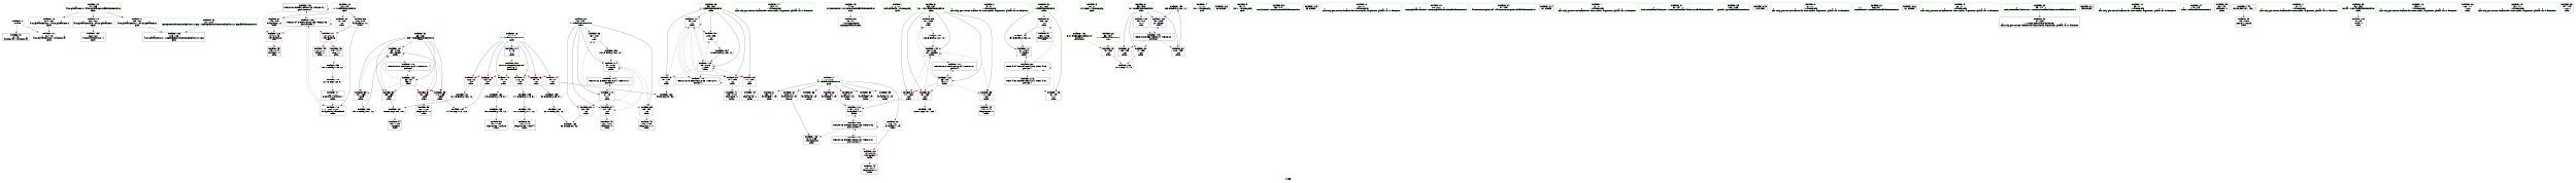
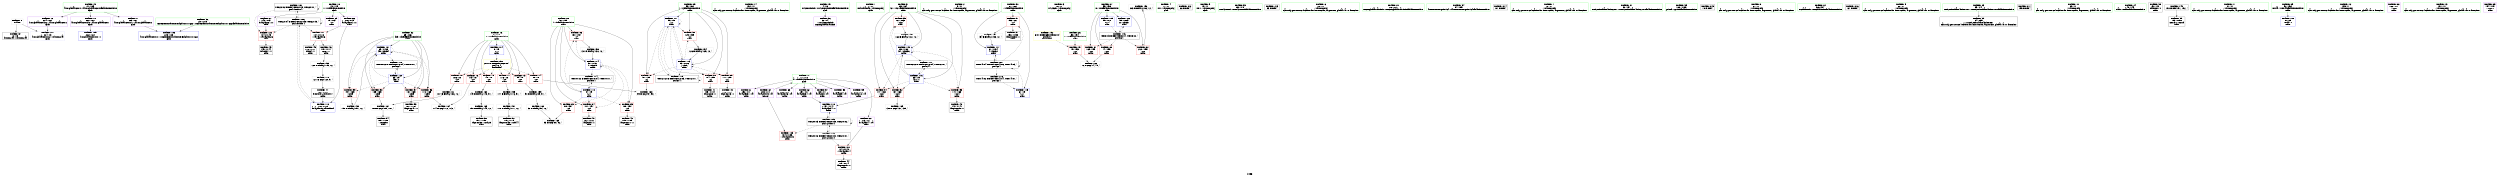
  digraph {
    label=SVFG
    node [color=black shape=record]
    edge [style=solid]
    n1 [color=grey label="{NodeID: 0\nNullPtr}"]
    n2 [label="{NodeID: 37\n2\<--3\ndummyVal\<--dummyVal\n}"]
    n3 [color=blue label="{NodeID: 107\n224\<--3\nllvm.global_ctors_2\<--dummyVal\nGlob }" style=dotted]
    n4 [label="{NodeID: 180\nMR_22V_2 = PHI(MR_22V_3, MR_22V_1, )\npts\{150000 \}\n}"]
    n5 [color=red label="{NodeID: 102\n144\<--143\n\<--arrayidx26\nmain\n}"]
    n6 [label="{NodeID: 186\nMR_22V_4 = PHI(MR_22V_5, MR_22V_3, )\npts\{150000 \}\n}"]
    n7 [label="{NodeID: 49\n145\<--144\ntobool27\<--\nmain\n}"]
    n8 [color=blue label="{NodeID: 112\n116\<--122\narrayidx16\<--frombool\nmain\n}"]
    n9 [color=red label="{NodeID: 101\n117\<--116\n\<--arrayidx16\nmain\n}"]
    n10 [label="{NodeID: 45\n118\<--117\ntobool\<--\nmain\n}"]
    n11 [label="{NodeID: 46\n119\<--117\nconv\<--\nmain\n}"]
    n12 [color=red label="{NodeID: 97\n181\<--65\n\<--i39\nmain\n}"]
    n13 [label="{NodeID: 53\n182\<--181\nidxprom47\<--\nmain\n}"]
    n14 [color=green label="{NodeID: 14\n192\<--1\n\<--dummyObj\nCan only get source location for instruction, argument, global var or function.}"]
    n15 [color=blue label="{NodeID: 111\n59\<--9\nj\<--\nmain\n}"]
    n16 [color=red label="{NodeID: 87\n97\<--59\n\<--j\nmain\n}"]
    n17 [color=red label="{NodeID: 88\n104\<--59\n\<--j\nmain\n}"]
    n18 [color=red label="{NodeID: 89\n111\<--59\n\<--j\nmain\n}"]
    n19 [color=red label="{NodeID: 90\n125\<--59\n\<--j\nmain\n}"]
    n20 [color=blue label="{NodeID: 113\n59\<--126\nj\<--inc\nmain\n}"]
    n21 [label="{NodeID: 175\nMR_12V_2 = PHI(MR_12V_3, MR_12V_1, )\npts\{60 \}\n}"]
    n22 [color=grey label="{NodeID: 168\n99 = cmp(97, 98, )\n}"]
    n23 [label="{NodeID: 41\n105\<--104\nidxprom8\<--\nmain\n}"]
    n24 [label="{NodeID: 43\n112\<--111\nidxprom13\<--\nmain\n}"]
    n25 [color=grey label="{NodeID: 154\n126 = Binary(125, 72, )\n}"]
    n26 [color=green label="{NodeID: 28\n57\<--58\ni\<--i_field_insensitive\nmain\n}"]
    n27 [color=red label="{NodeID: 83\n88\<--57\n\<--i\nmain\n}"]
    n28 [color=red label="{NodeID: 84\n101\<--57\n\<--i\nmain\n}"]
    n29 [color=red label="{NodeID: 85\n108\<--57\n\<--i\nmain\n}"]
    n30 [color=red label="{NodeID: 86\n130\<--57\n\<--i\nmain\n}"]
    n31 [color=blue label="{NodeID: 110\n57\<--9\ni\<--\nmain\n}"]
    n32 [color=blue label="{NodeID: 114\n57\<--131\ni\<--inc19\nmain\n}"]
    n33 [color=grey label="{NodeID: 169\n93 = cmp(88, 92, )\n}"]
    n34 [label="{NodeID: 40\n102\<--101\nidxprom\<--\nmain\n}"]
    n35 [label="{NodeID: 42\n109\<--108\nidxprom11\<--\nmain\n}"]
    n36 [color=grey label="{NodeID: 158\n131 = Binary(130, 72, )\n}"]
    n37 [label="{NodeID: 174\nMR_10V_2 = PHI(MR_10V_4, MR_10V_1, )\npts\{58 \}\n}"]
    n38 [color=purple label="{NodeID: 56\n32\<--4\n\<--_ZStL8__ioinit\n__cxx_global_var_init\n}"]
    n39 [color=grey label="{NodeID: 153\n120 = Binary(119, 72, )\n}"]
    n40 [color=grey label="{NodeID: 170\n121 = cmp(120, 9, )\n}"]
    n41 [label="{NodeID: 47\n122\<--121\nfrombool\<--tobool17\nmain\n}"]
    n42 [color=purple label="{NodeID: 70\n222\<--21\nllvm.global_ctors_0\<--llvm.global_ctors\nGlob }"]
    n43 [color=blue label="{NodeID: 105\n222\<--22\nllvm.global_ctors_0\<--\nGlob }"]
    n44 [color=grey label="{NodeID: 167\n188 = cmp(185, 187, )\n}"]
    n45 [label="{NodeID: 54\n189\<--188\n\<--cmp50\nmain\n}"]
    n46 [color=green label="{NodeID: 1\n7\<--1\n__dso_handle\<--dummyObj\nGlob }"]
    n47 [color=red label="{NodeID: 98\n185\<--65\n\<--i39\nmain\n}"]
    n48 [color=green label="{NodeID: 15\n4\<--6\n_ZStL8__ioinit\<--_ZStL8__ioinit_field_insensitive\nGlob }"]
    n49 [color=green label="{NodeID: 29\n59\<--60\nj\<--j_field_insensitive\nmain\n}"]
    n50 [color=purple label="{NodeID: 57\n103\<--11\narrayidx\<--a\nmain\n}"]
    n51 [color=purple label="{NodeID: 71\n223\<--21\nllvm.global_ctors_1\<--llvm.global_ctors\nGlob }"]
    n52 [color=blue label="{NodeID: 106\n223\<--23\nllvm.global_ctors_1\<--_GLOBAL__sub_I_sevenkplus_1_1.cpp\nGlob }"]
    n53 [color=green label="{NodeID: 2\n9\<--1\n\<--dummyObj\nCan only get source location for instruction, argument, global var or function.}"]
    n54 [color=red label="{NodeID: 99\n197\<--65\n\<--i39\nmain\n}"]
    n55 [color=grey label="{NodeID: 152\n198 = Binary(197, 72, )\n}"]
    n56 [color=blue label="{NodeID: 121\n65\<--198\ni39\<--inc54\nmain\n}"]
    n57 [color=red label="{NodeID: 96\n172\<--65\n\<--i39\nmain\n}"]
    n58 [label="{NodeID: 178\nMR_18V_2 = PHI(MR_18V_4, MR_18V_1, )\npts\{66 \}\n}"]
    n59 [color=green label="{NodeID: 16\n8\<--10\nn\<--n_field_insensitive\nGlob }"]
    n60 [color=red label="{NodeID: 73\n89\<--8\n\<--n\nmain\n}"]
    n61 [color=red label="{NodeID: 74\n98\<--8\n\<--n\nmain\n}"]
    n62 [color=red label="{NodeID: 75\n148\<--8\n\<--n\nmain\n}"]
    n63 [color=red label="{NodeID: 76\n173\<--8\n\<--n\nmain\n}"]
    n64 [color=red label="{NodeID: 77\n176\<--8\n\<--n\nmain\n}"]
    n65 [color=red label="{NodeID: 78\n186\<--8\n\<--n\nmain\n}"]
    n66 [color=blue label="{NodeID: 104\n8\<--9\nn\<--\nGlob }"]
    n67 [color=grey label="{NodeID: 159\n90 = Binary(89, 91, )\n}"]
    n68 [color=grey label="{NodeID: 160\n149 = Binary(148, 91, )\n}"]
    n69 [color=grey label="{NodeID: 164\n174 = cmp(172, 173, )\n}"]
    n70 [color=grey label="{NodeID: 155\n177 = Binary(176, 91, )\n}"]
    n71 [color=grey label="{NodeID: 161\n187 = Binary(186, 72, )\n}"]
    n72 [color=yellow label="{NodeID: 190\n2V_1 = ENCHI(MR_2V_0)\npts\{10 \}\nFun[main]}" style=double]
    n73 [color=grey label="{NodeID: 162\n92 = Binary(90, 72, )\n}"]
    n74 [color=grey label="{NodeID: 163\n150 = Binary(149, 72, )\n}"]
    n75 [color=grey label="{NodeID: 151\n178 = Binary(177, 72, )\n}"]
    n76 [color=green label="{NodeID: 30\n61\<--62\nl\<--l_field_insensitive\nmain\n}"]
    n77 [color=red label="{NodeID: 91\n153\<--61\n\<--l\nmain\n}"]
    n78 [color=blue label="{NodeID: 115\n61\<--9\nl\<--\nmain\n}"]
    n79 [color=blue label="{NodeID: 117\n61\<--154\nl\<--inc32\nmain\n}"]
    n80 [color=grey label="{NodeID: 157\n154 = Binary(153, 72, )\n}"]
    n81 [label="{NodeID: 51\n156\<--153\nidxprom33\<--\nmain\n}"]
    n82 [label="{NodeID: 187\nMR_14V_4 = PHI(MR_14V_6, MR_14V_3, )\npts\{62 \}\n}"]
    n83 [label="{NodeID: 176\nMR_14V_2 = PHI(MR_14V_4, MR_14V_1, )\npts\{62 \}\n}"]
    n84 [label="{NodeID: 44\n115\<--114\nidxprom15\<--\nmain\n}"]
    n85 [color=purple label="{NodeID: 58\n106\<--11\narrayidx9\<--a\nmain\n}"]
    n86 [label="{NodeID: 52\n179\<--178\nidxprom45\<--sub44\nmain\n}"]
    n87 [color=purple label="{NodeID: 72\n224\<--21\nllvm.global_ctors_2\<--llvm.global_ctors\nGlob }"]
    n88 [color=green label="{NodeID: 3\n16\<--1\n_ZSt3cin\<--dummyObj\nGlob }"]
    n89 [color=red label="{NodeID: 100\n114\<--113\n\<--arrayidx14\nmain\n}"]
    n90 [color=green label="{NodeID: 17\n11\<--12\na\<--a_field_insensitive\nGlob }"]
    n91 [color=purple label="{NodeID: 59\n110\<--11\narrayidx12\<--a\nmain\n}"]
    n92 [color=purple label="{NodeID: 60\n113\<--11\narrayidx14\<--a\nmain\n}"]
    n93 [color=purple label="{NodeID: 61\n152\<--11\narrayidx31\<--a\nmain\n}"]
    n94 [color=purple label="{NodeID: 62\n157\<--11\narrayidx34\<--a\nmain\n}"]
    n95 [color=purple label="{NodeID: 63\n180\<--11\narrayidx46\<--a\nmain\n}"]
    n96 [color=purple label="{NodeID: 64\n183\<--11\narrayidx48\<--a\ntobool\n}"]
    n97 [color=blue label="{NodeID: 118\n157\<--147\narrayidx34\<--\nmain\n}"]
    n98 [color=red label="{NodeID: 103\n184\<--183\n\<--arrayidx48\nmain\n}"]
    n99 [label="{NodeID: 189\nMR_20V_3 = PHI(MR_20V_5, MR_20V_2, )\npts\{120000 \}\n}"]
    n100 [color=green label="{NodeID: 31\n63\<--64\ni21\<--i21_field_insensitive\nmain\n}"]
    n101 [color=red label="{NodeID: 92\n137\<--63\n\<--i21\nmain\n}"]
    n102 [color=red label="{NodeID: 93\n141\<--63\n\<--i21\nmain\n}"]
    n103 [color=red label="{NodeID: 94\n147\<--63\n\<--i21\nmain\n}"]
    n104 [color=red label="{NodeID: 95\n161\<--63\n\<--i21\nmain\n}"]
    n105 [color=blue label="{NodeID: 116\n63\<--9\ni21\<--\nmain\n}"]
    n106 [color=blue label="{NodeID: 119\n63\<--162\ni21\<--inc36\nmain\n}"]
    n107 [color=grey label="{NodeID: 165\n138 = cmp(137, 139, )\n}"]
    n108 [label="{NodeID: 48\n142\<--141\nidxprom25\<--\nmain\n}"]
    n109 [color=grey label="{NodeID: 150\n162 = Binary(161, 72, )\n}"]
    n110 [label="{NodeID: 177\nMR_16V_2 = PHI(MR_16V_4, MR_16V_1, )\npts\{64 \}\n}"]
    n111 [color=grey label="{NodeID: 156\n203 = Binary(202, 72, )\n}"]
    n112 [color=blue label="{NodeID: 122\n55\<--203\n__\<--inc57\nmain\n}"]
    n113 [label="{NodeID: 173\nMR_8V_3 = PHI(MR_8V_4, MR_8V_2, )\npts\{56 \}\n}"]
    n114 [color=red label="{NodeID: 80\n74\<--55\n\<--__\nmain\n}"]
    n115 [color=red label="{NodeID: 81\n165\<--55\n\<--__\nmain\n}"]
    n116 [color=red label="{NodeID: 82\n202\<--55\n\<--__\nmain\n}"]
    n117 [color=green label="{NodeID: 4\n17\<--1\n.str\<--dummyObj\nGlob }"]
    n118 [color=green label="{NodeID: 18\n13\<--15\nv\<--v_field_insensitive\nGlob }"]
    n119 [color=purple label="{NodeID: 65\n79\<--13\n\<--v\nmain\n}"]
    n120 [color=purple label="{NodeID: 66\n116\<--13\narrayidx16\<--v\nmain\n}"]
    n121 [color=purple label="{NodeID: 67\n143\<--13\narrayidx26\<--v\nmain\n}"]
    n122 [color=green label="{NodeID: 32\n65\<--66\ni39\<--i39_field_insensitive\nmain\n}"]
    n123 [color=blue label="{NodeID: 120\n65\<--9\ni39\<--\nmain\n}"]
    n124 [label="{NodeID: 212\n68 = PHI()\n}"]
    n125 [color=green label="{NodeID: 5\n19\<--1\n.str.1\<--dummyObj\nGlob }"]
    n126 [color=green label="{NodeID: 19\n21\<--25\nllvm.global_ctors\<--llvm.global_ctors_field_insensitive\nGlob }"]
    n127 [color=green label="{NodeID: 33\n69\<--70\n_ZNSirsERi\<--_ZNSirsERi_field_insensitive\n}"]
    n128 [label="{NodeID: 213\n33 = PHI()\n}"]
    n129 [label="{NodeID: 50\n151\<--150\nidxprom30\<--sub29\nmain\n}"]
    n130 [color=green label="{NodeID: 6\n22\<--1\n\<--dummyObj\nCan only get source location for instruction, argument, global var or function.}"]
    n131 [color=green label="{NodeID: 20\n26\<--27\n__cxx_global_var_init\<--__cxx_global_var_init_field_insensitive\n}"]
    n132 [color=green label="{NodeID: 34\n84\<--85\nllvm.memset.p0i8.i64\<--llvm.memset.p0i8.i64_field_insensitive\n}"]
    n133 [label="{NodeID: 214\n107 = PHI()\n}"]
    n134 [label="{NodeID: 179\nMR_20V_2 = PHI(MR_20V_3, MR_20V_1, )\npts\{120000 \}\n}"]
    n135 [color=grey label="{NodeID: 166\n76 = cmp(74, 75, )\n}"]
    n136 [color=green label="{NodeID: 7\n72\<--1\n\<--dummyObj\nCan only get source location for instruction, argument, global var or function.}"]
    n137 [color=green label="{NodeID: 21\n30\<--31\n_ZNSt8ios_base4InitC1Ev\<--_ZNSt8ios_base4InitC1Ev_field_insensitive\n}"]
    n138 [color=green label="{NodeID: 35\n168\<--169\nprintf\<--printf_field_insensitive\n}"]
    n139 [label="{NodeID: 215\n78 = PHI()\n}"]
    n140 [color=green label="{NodeID: 8\n81\<--1\n\<--dummyObj\nCan only get source location for instruction, argument, global var or function.}"]
    n141 [color=green label="{NodeID: 22\n36\<--37\n__cxa_atexit\<--__cxa_atexit_field_insensitive\n}"]
    n142 [color=green label="{NodeID: 36\n23\<--218\n_GLOBAL__sub_I_sevenkplus_1_1.cpp\<--_GLOBAL__sub_I_sevenkplus_1_1.cpp_field_insensitive\n}"]
    n143 [label="{NodeID: 216\n167 = PHI()\n}"]
    n144 [color=green label="{NodeID: 9\n82\<--1\n\<--dummyObj\nCan only get source location for instruction, argument, global var or function.}"]
    n145 [color=green label="{NodeID: 23\n35\<--41\n_ZNSt8ios_base4InitD1Ev\<--_ZNSt8ios_base4InitD1Ev_field_insensitive\n}"]
    n146 [label="{NodeID: 39\n34\<--35\n\<--_ZNSt8ios_base4InitD1Ev\nCan only get source location for instruction, argument, global var or function.}"]
    n147 [label="{NodeID: 217\n195 = PHI()\n}"]
    n148 [color=red label="{NodeID: 79\n75\<--53\n\<--_\nmain\n}"]
    n149 [color=green label="{NodeID: 10\n83\<--1\n\<--dummyObj\nCan only get source location for instruction, argument, global var or function.}"]
    n150 [color=green label="{NodeID: 24\n48\<--49\nmain\<--main_field_insensitive\n}"]
    n151 [label="{NodeID: 38\n50\<--9\nmain_ret\<--\nmain\n}"]
    n152 [label="{NodeID: 149\n190 = PHI(191, 192, )\n}"]
    n153 [label="{NodeID: 55\n193\<--190\nconv51\<--cond\nmain\n}"]
    n154 [color=green label="{NodeID: 11\n91\<--1\n\<--dummyObj\nCan only get source location for instruction, argument, global var or function.}"]
    n155 [color=blue label="{NodeID: 108\n51\<--9\nretval\<--\nmain\n}"]
    n156 [color=green label="{NodeID: 25\n51\<--52\nretval\<--retval_field_insensitive\nmain\n}"]
    n157 [color=green label="{NodeID: 12\n139\<--1\n\<--dummyObj\nCan only get source location for instruction, argument, global var or function.}"]
    n158 [color=yellow label="{NodeID: 192\n6V_1 = ENCHI(MR_6V_0)\npts\{54 \}\nFun[main]}" style=double]
    n159 [color=blue label="{NodeID: 109\n55\<--72\n__\<--\nmain\n}"]
    n160 [color=green label="{NodeID: 26\n53\<--54\n_\<--__field_insensitive\nmain\n}"]
    n161 [color=purple label="{NodeID: 68\n166\<--17\n\<--.str\nmain\n}"]
    n162 [color=green label="{NodeID: 13\n191\<--1\n\<--dummyObj\nCan only get source location for instruction, argument, global var or function.}"]
    n163 [color=green label="{NodeID: 27\n55\<--56\n__\<--___field_insensitive\nmain\n}"]
    n164 [color=purple label="{NodeID: 69\n194\<--19\n\<--.str.1\nmain\n}"]
    n1 -> n2
    n1 -> n3
    n4 -> n4 [style=dashed]
    n4 -> n5 [style=dashed]
    n4 -> n6 [style=dashed]
    n5 -> n7
    n6 -> n4 [style=dashed]
    n6 -> n5 [style=dashed]
    n6 -> n6 [style=dashed]
    n6 -> n8 [style=dashed]
    n6 -> n9 [style=dashed]
    n8 -> n6 [style=dashed]
    n9 -> n10
    n9 -> n11
    n11 -> n39
    n12 -> n13
    n15 -> n15 [style=dashed]
    n15 -> n16 [style=dashed]
    n15 -> n17 [style=dashed]
    n15 -> n18 [style=dashed]
    n15 -> n19 [style=dashed]
    n15 -> n20 [style=dashed]
    n15 -> n21 [style=dashed]
    n16 -> n22
    n17 -> n23
    n18 -> n24
    n19 -> n25
    n20 -> n15 [style=dashed]
    n20 -> n16 [style=dashed]
    n20 -> n17 [style=dashed]
    n20 -> n18 [style=dashed]
    n20 -> n19 [style=dashed]
    n20 -> n20 [style=dashed]
    n20 -> n21 [style=dashed]
    n21 -> n15 [style=dashed]
    n21 -> n21 [style=dashed]
    n25 -> n20
    n26 -> n27
    n26 -> n28
    n26 -> n29
    n26 -> n30
    n26 -> n31
    n26 -> n32
    n27 -> n33
    n28 -> n34
    n29 -> n35
    n30 -> n36
    n31 -> n27 [style=dashed]
    n31 -> n28 [style=dashed]
    n31 -> n29 [style=dashed]
    n31 -> n30 [style=dashed]
    n31 -> n37 [style=dashed]
    n32 -> n27 [style=dashed]
    n32 -> n28 [style=dashed]
    n32 -> n29 [style=dashed]
    n32 -> n30 [style=dashed]
    n32 -> n32 [style=dashed]
    n32 -> n37 [style=dashed]
    n36 -> n32
    n37 -> n31 [style=dashed]
    n39 -> n40
    n40 -> n41
    n41 -> n8
    n42 -> n43
    n44 -> n45
    n47 -> n44
    n48 -> n38
    n49 -> n15
    n49 -> n16
    n49 -> n17
    n49 -> n18
    n49 -> n19
    n49 -> n20
    n51 -> n52
    n54 -> n55
    n55 -> n56
    n56 -> n12 [style=dashed]
    n56 -> n47 [style=dashed]
    n56 -> n54 [style=dashed]
    n56 -> n56 [style=dashed]
    n56 -> n57 [style=dashed]
    n56 -> n58 [style=dashed]
    n57 -> n69
    n58 -> n123 [style=dashed]
    n59 -> n60
    n59 -> n61
    n59 -> n62
    n59 -> n63
    n59 -> n64
    n59 -> n65
    n59 -> n66
    n60 -> n67
    n61 -> n22
    n62 -> n68
    n63 -> n69
    n64 -> n70
    n65 -> n71
    n66 -> n72 [style=dashed]
    n67 -> n73
    n68 -> n74
    n70 -> n75
    n71 -> n44
    n72 -> n60 [style=dashed]
    n72 -> n61 [style=dashed]
    n72 -> n62 [style=dashed]
    n72 -> n63 [style=dashed]
    n72 -> n64 [style=dashed]
    n72 -> n65 [style=dashed]
    n73 -> n33
    n74 -> n129
    n75 -> n86
    n76 -> n77
    n76 -> n78
    n76 -> n79
    n77 -> n80
    n77 -> n81
    n78 -> n82 [style=dashed]
    n79 -> n82 [style=dashed]
    n80 -> n79
    n82 -> n77 [style=dashed]
    n82 -> n79 [style=dashed]
    n82 -> n82 [style=dashed]
    n82 -> n83 [style=dashed]
    n83 -> n78 [style=dashed]
    n87 -> n3
    n89 -> n84
    n90 -> n50
    n90 -> n85
    n90 -> n91
    n90 -> n92
    n90 -> n93
    n90 -> n94
    n90 -> n95
-   n90 -> n96
+   n96 -> n90
    n92 -> n89
    n94 -> n97
    n96 -> n98
    n97 -> n99 [style=dashed]
    n99 -> n97 [style=dashed]
    n99 -> n98 [style=dashed]
    n99 -> n99 [style=dashed]
    n99 -> n134 [style=dashed]
    n100 -> n101
    n100 -> n102
    n100 -> n103
    n100 -> n104
    n100 -> n105
    n100 -> n106
    n101 -> n107
    n102 -> n108
    n103 -> n97
    n104 -> n109
    n105 -> n101 [style=dashed]
    n105 -> n102 [style=dashed]
    n105 -> n103 [style=dashed]
    n105 -> n104 [style=dashed]
    n105 -> n106 [style=dashed]
    n105 -> n110 [style=dashed]
    n106 -> n101 [style=dashed]
    n106 -> n102 [style=dashed]
    n106 -> n103 [style=dashed]
    n106 -> n104 [style=dashed]
    n106 -> n106 [style=dashed]
    n106 -> n110 [style=dashed]
    n109 -> n106
    n110 -> n105 [style=dashed]
-   n111 -> n112
    n112 -> n113 [style=dashed]
    n113 -> n112 [style=dashed]
    n113 -> n114 [style=dashed]
    n113 -> n115 [style=dashed]
    n113 -> n116 [style=dashed]
    n114 -> n135
    n116 -> n111
    n118 -> n119
    n118 -> n120
    n118 -> n121
    n120 -> n8
    n120 -> n9
    n121 -> n5
    n122 -> n12
    n122 -> n47
    n122 -> n54
    n122 -> n56
    n122 -> n57
    n122 -> n123
    n123 -> n12 [style=dashed]
    n123 -> n47 [style=dashed]
    n123 -> n54 [style=dashed]
    n123 -> n56 [style=dashed]
    n123 -> n57 [style=dashed]
    n123 -> n58 [style=dashed]
    n126 -> n42
    n126 -> n51
    n126 -> n87
    n134 -> n89 [style=dashed]
    n134 -> n99 [style=dashed]
    n142 -> n52
    n145 -> n146
    n148 -> n135
    n152 -> n153
    n156 -> n155
    n158 -> n148 [style=dashed]
    n159 -> n113 [style=dashed]
    n160 -> n148
    n163 -> n112
    n163 -> n114
    n163 -> n115
    n163 -> n116
    n163 -> n159
  }
